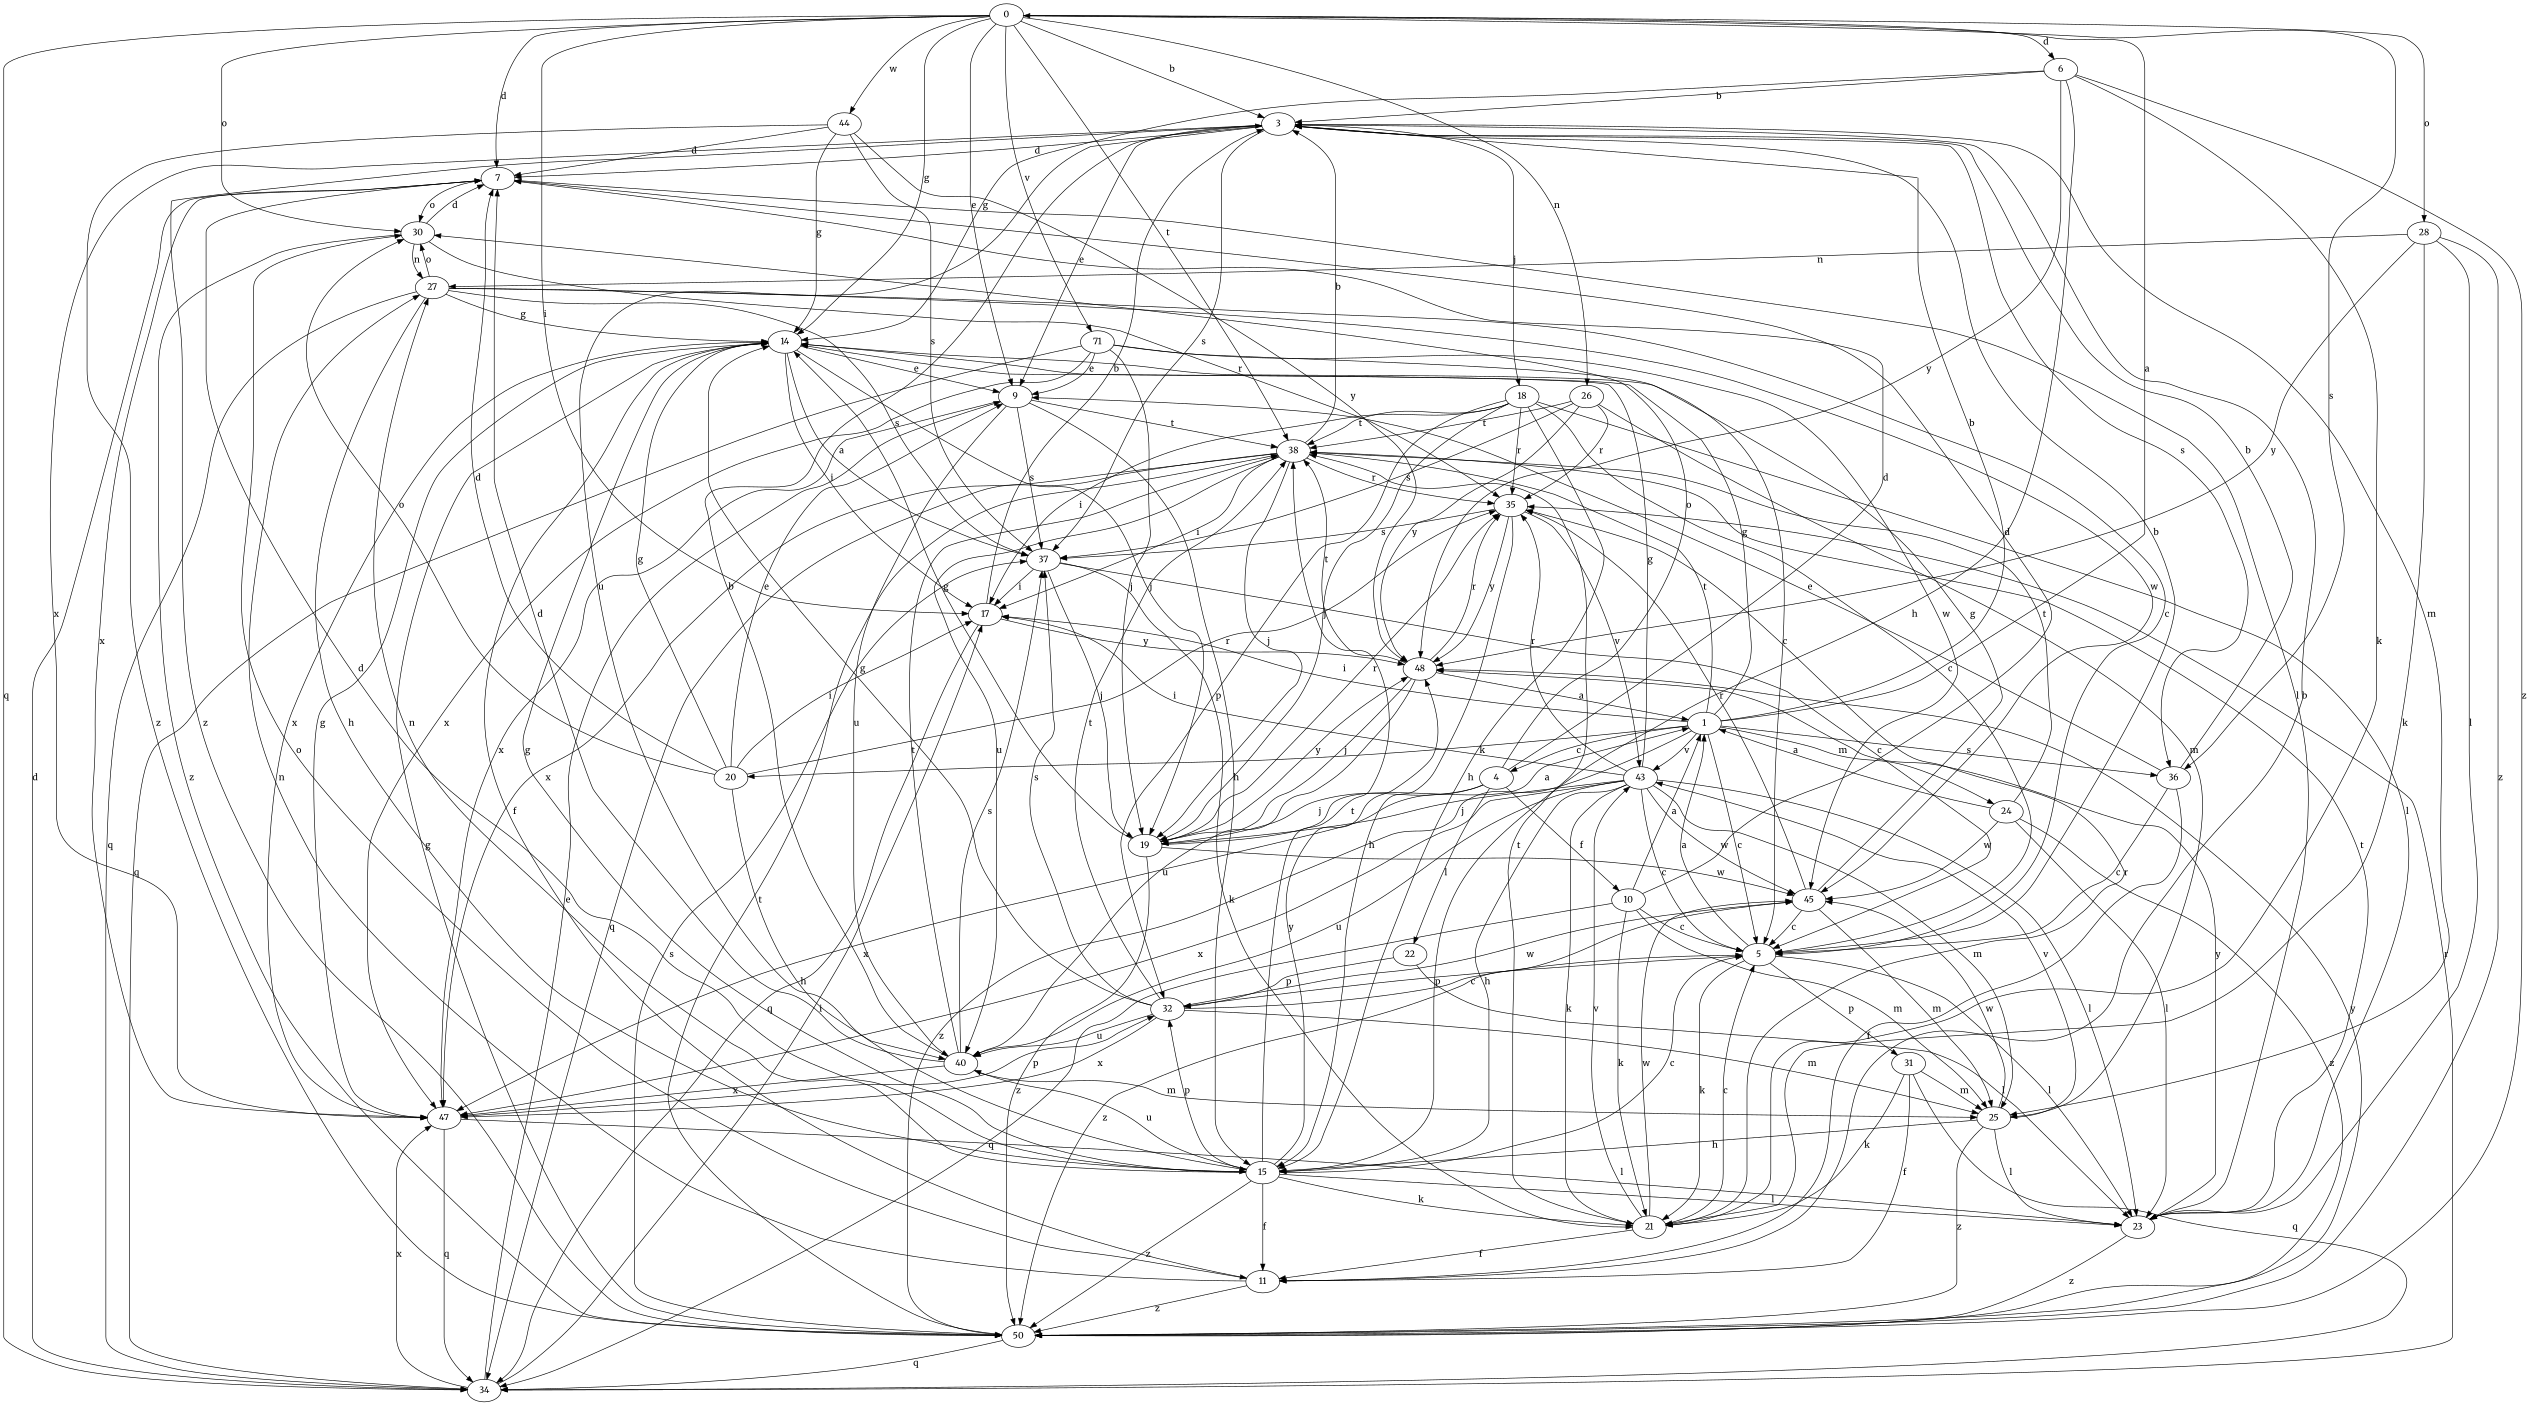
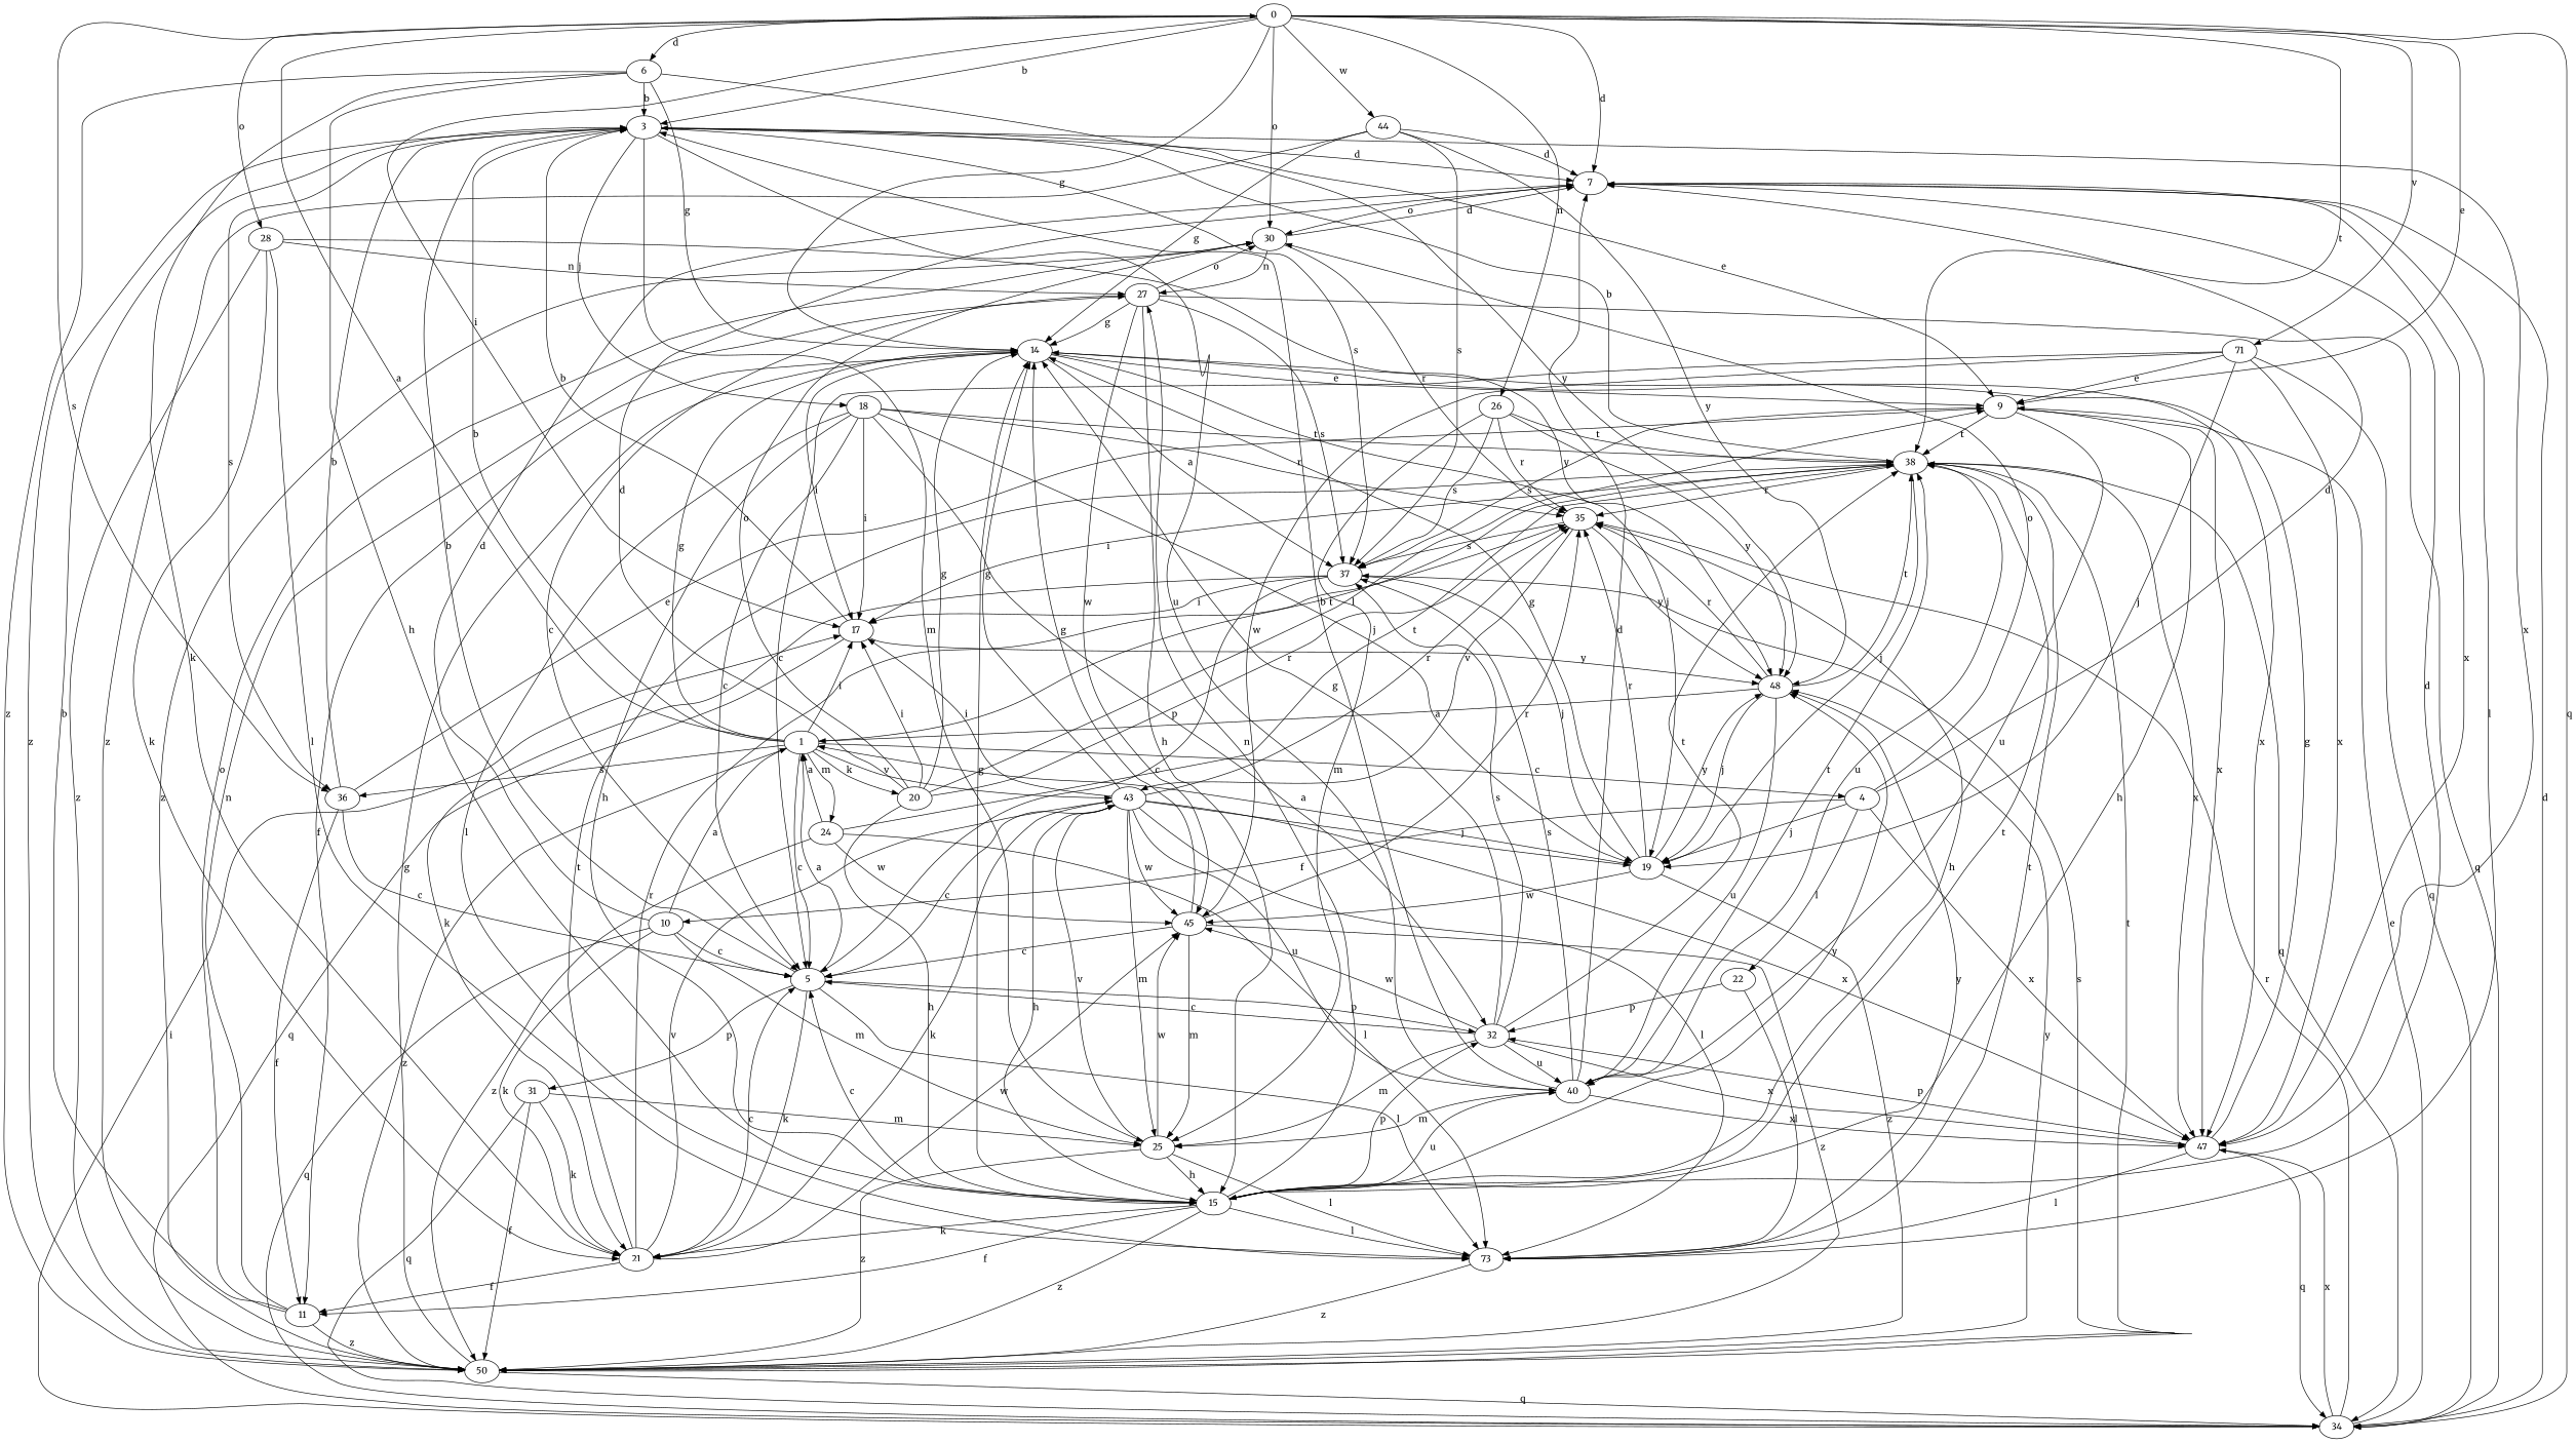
  strict digraph {
    fontname=Merriweather
    node [fontname=Merriweather]
    edge [fontname=Merriweather]
    0
    3
    6
    7
    9
    14
    17
    26
    28
    30
    34
    36
    38
    n14 [label=71]
    44
    50
    18
    25
    37
    40
    47
    21
    15
    48
-   23
+   23 [label=73]
    19
    11
    35
    27
    5
    45
    1
    4
    20
    24
    43
    10
    22
    31
    32
    0 -> 3 [label=b]
    0 -> 6 [label=d]
    0 -> 7 [label=d]
    0 -> 9 [label=e]
    0 -> 14 [label=g]
    0 -> 17 [label=i]
    0 -> 26 [label=n]
    0 -> 28 [label=o]
    0 -> 30 [label=o]
    0 -> 34 [label=q]
    0 -> 36 [label=s]
    0 -> 38 [label=t]
    0 -> n14 [label=v]
    0 -> 44 [label=w]
    3 -> 7 [label=d]
    3 -> 9 [label=e]
    3 -> 36 [label=s]
    3 -> 50 [label=z]
    3 -> 18 [label=j]
    3 -> 25 [label=m]
    3 -> 37 [label=s]
    3 -> 40 [label=u]
    3 -> 47 [label=x]
    6 -> 3 [label=b]
    6 -> 14 [label=g]
    6 -> 50 [label=z]
    6 -> 21 [label=k]
    6 -> 15 [label=h]
    6 -> 48 [label=y]
    7 -> 30 [label=o]
    7 -> 47 [label=x]
    7 -> 23 [label=l]
    9 -> 38 [label=t]
    9 -> 37 [label=s]
    9 -> 40 [label=u]
    9 -> 47 [label=x]
    9 -> 15 [label=h]
    14 -> 9 [label=e]
    14 -> 17 [label=i]
    14 -> 37 [label=a]
    14 -> 47 [label=x]
    14 -> 19 [label=j]
    14 -> 11 [label=f]
    17 -> 3 [label=b]
    17 -> 34 [label=q]
    17 -> 48 [label=y]
    26 -> 38 [label=t]
    26 -> 25 [label=m]
    26 -> 37 [label=s]
    26 -> 48 [label=y]
    26 -> 35 [label=r]
    28 -> 50 [label=z]
    28 -> 21 [label=k]
    28 -> 48 [label=y]
    28 -> 23 [label=l]
    28 -> 27 [label=n]
    30 -> 7 [label=d]
    30 -> 50 [label=z]
    30 -> 35 [label=r]
    30 -> 27 [label=n]
    34 -> 7 [label=d]
    34 -> 9 [label=e]
    34 -> 17 [label=i]
    34 -> 47 [label=x]
    34 -> 35 [label=r]
    36 -> 3 [label=b]
    36 -> 9 [label=e]
    36 -> 11 [label=f]
    36 -> 5 [label=c]
    38 -> 3 [label=b]
    38 -> 17 [label=i]
    38 -> 34 [label=q]
    38 -> 40 [label=u]
    38 -> 47 [label=x]
    38 -> 19 [label=j]
    38 -> 35 [label=r]
    n14 -> 9 [label=e]
    n14 -> 34 [label=q]
    n14 -> 47 [label=x]
    n14 -> 19 [label=j]
    n14 -> 5 [label=c]
    n14 -> 45 [label=w]
    44 -> 7 [label=d]
    44 -> 14 [label=g]
    44 -> 50 [label=z]
    44 -> 37 [label=s]
    44 -> 48 [label=y]
    50 -> 14 [label=g]
    50 -> 34 [label=q]
    50 -> 38 [label=t]
    50 -> 37 [label=s]
    50 -> 48 [label=y]
    18 -> 17 [label=i]
    18 -> 38 [label=t]
    18 -> 15 [label=h]
    18 -> 23 [label=l]
    18 -> 19 [label=j]
    18 -> 35 [label=r]
    18 -> 5 [label=c]
    18 -> 32 [label=p]
    25 -> 50 [label=z]
    25 -> 15 [label=h]
    25 -> 23 [label=l]
    25 -> 45 [label=w]
    25 -> 43 [label=v]
    37 -> 17 [label=i]
    37 -> 21 [label=k]
    37 -> 19 [label=j]
    37 -> 5 [label=c]
    40 -> 3 [label=b]
    40 -> 7 [label=d]
    40 -> 38 [label=t]
    40 -> 25 [label=m]
    40 -> 37 [label=s]
    40 -> 47 [label=x]
    47 -> 14 [label=g]
    47 -> 34 [label=q]
    47 -> 23 [label=l]
    47 -> 32 [label=p]
    21 -> 38 [label=t]
    21 -> 11 [label=f]
    21 -> 35 [label=r]
    21 -> 5 [label=c]
    21 -> 45 [label=w]
    21 -> 43 [label=v]
    15 -> 7 [label=d]
    15 -> 14 [label=g]
    15 -> 38 [label=t]
    15 -> 50 [label=z]
    15 -> 40 [label=u]
    15 -> 21 [label=k]
    15 -> 48 [label=y]
    15 -> 23 [label=l]
    15 -> 11 [label=f]
    15 -> 27 [label=n]
    15 -> 5 [label=c]
    15 -> 32 [label=p]
    48 -> 38 [label=t]
    48 -> 40 [label=u]
    48 -> 19 [label=j]
    48 -> 35 [label=r]
    48 -> 1 [label=a]
    23 -> 38 [label=t]
    23 -> 50 [label=z]
    23 -> 48 [label=y]
    19 -> 14 [label=g]
    19 -> 50 [label=z]
    19 -> 48 [label=y]
    19 -> 35 [label=r]
    19 -> 45 [label=w]
    19 -> 1 [label=a]
    11 -> 3 [label=b]
    11 -> 30 [label=o]
    11 -> 50 [label=z]
    11 -> 27 [label=n]
    35 -> 37 [label=s]
    35 -> 15 [label=h]
    35 -> 48 [label=y]
    35 -> 43 [label=v]
    27 -> 14 [label=g]
    27 -> 30 [label=o]
    27 -> 34 [label=q]
    27 -> 37 [label=s]
    27 -> 15 [label=h]
    27 -> 5 [label=c]
    27 -> 45 [label=w]
    5 -> 3 [label=b]
    5 -> 21 [label=k]
    5 -> 23 [label=l]
    5 -> 1 [label=a]
    5 -> 31 [label=p]
    5 -> 32 [label=p]
    45 -> 14 [label=g]
    45 -> 50 [label=z]
    45 -> 25 [label=m]
    45 -> 35 [label=r]
    45 -> 5 [label=c]
    1 -> 0 [label=a]
    1 -> 3 [label=b]
    1 -> 14 [label=g]
    1 -> 17 [label=i]
    1 -> 36 [label=s]
    1 -> 38 [label=t]
    1 -> 50 [label=z]
    1 -> 5 [label=c]
    1 -> 4 [label=c]
    1 -> 20 [label=k]
    1 -> 24 [label=m]
    1 -> 43 [label=v]
    4 -> 7 [label=d]
    4 -> 30 [label=o]
    4 -> 47 [label=x]
    4 -> 19 [label=j]
    4 -> 10 [label=f]
    4 -> 22 [label=l]
    20 -> 7 [label=d]
-   20 -> 9 [label=e]
+   20 -> 9 [label=l]
    20 -> 14 [label=g]
    20 -> 17 [label=i]
    20 -> 30 [label=o]
    20 -> 15 [label=h]
    20 -> 35 [label=r]
    24 -> 38 [label=t]
    24 -> 50 [label=z]
    24 -> 23 [label=l]
    24 -> 45 [label=w]
    24 -> 1 [label=a]
    43 -> 14 [label=g]
    43 -> 17 [label=i]
    43 -> 25 [label=m]
    43 -> 40 [label=u]
    43 -> 47 [label=x]
    43 -> 21 [label=k]
    43 -> 15 [label=h]
    43 -> 23 [label=l]
    43 -> 19 [label=j]
    43 -> 35 [label=r]
    43 -> 5 [label=c]
    43 -> 45 [label=w]
    10 -> 7 [label=d]
    10 -> 34 [label=q]
    10 -> 25 [label=m]
    10 -> 21 [label=k]
    10 -> 5 [label=c]
    10 -> 1 [label=a]
    22 -> 23 [label=l]
    22 -> 32 [label=p]
    31 -> 34 [label=q]
    31 -> 25 [label=m]
    31 -> 21 [label=k]
-   31 -> 11 [label=f]
+   31 -> 50 [label=f]
    32 -> 14 [label=g]
    32 -> 38 [label=t]
    32 -> 25 [label=m]
    32 -> 37 [label=s]
    32 -> 40 [label=u]
    32 -> 47 [label=x]
    32 -> 5 [label=c]
    32 -> 45 [label=w]
  }
